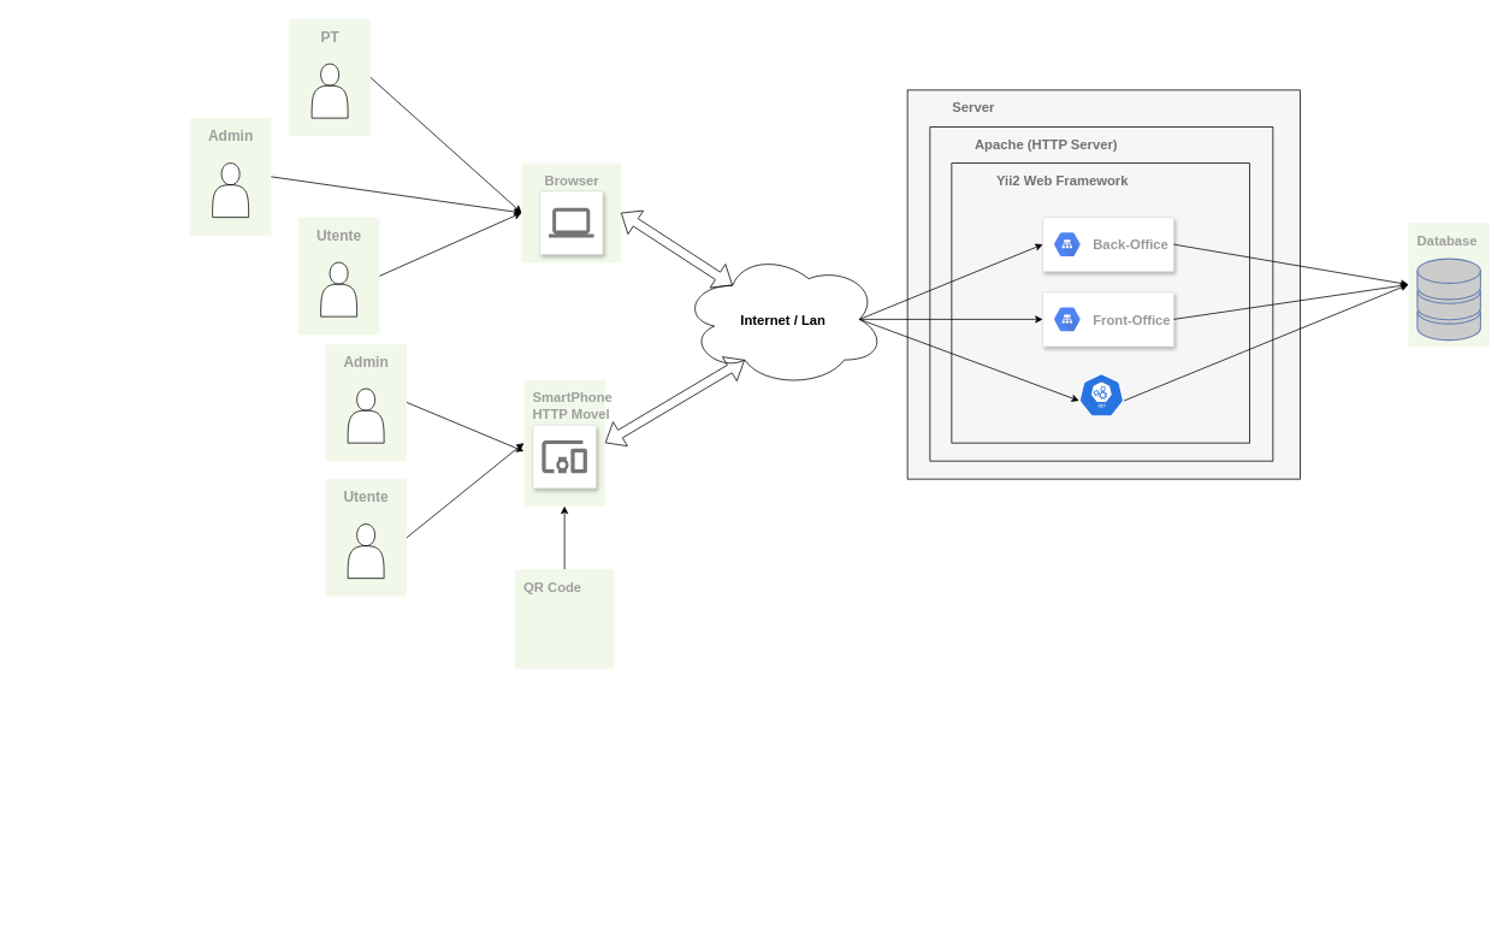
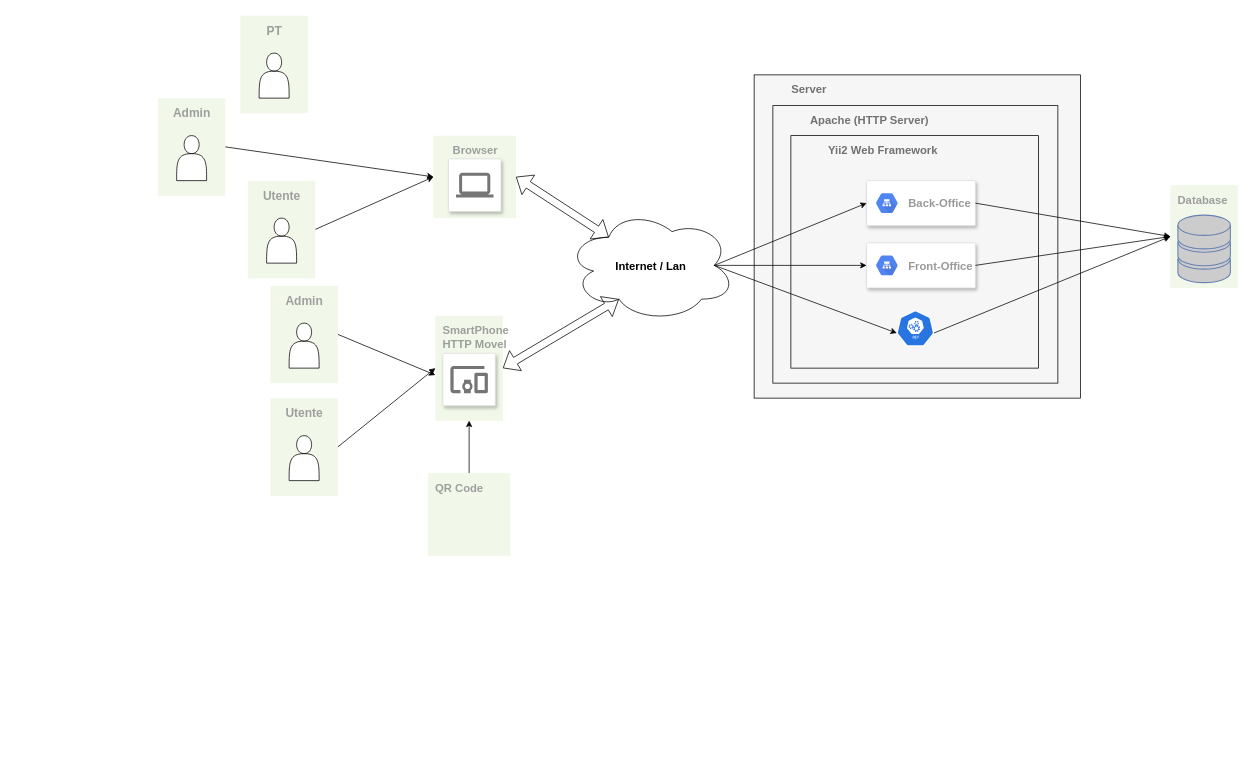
  <mxCell id="0" />
  <mxCell id="1" parent="0" />
  <mxCell id="2" value="Server&lt;br style=&quot;font-size: 15px;&quot;&gt;" style="fillColor=#F6F6F6;strokeColor=default;shadow=0;gradientColor=none;fontSize=15;align=left;spacing=10;fontColor=#717171;9E9E9E;verticalAlign=top;spacingTop=-4;fontStyle=1;spacingLeft=40;html=1;container=0;" parent="1" vertex="1"><mxGeometry x="1005" y="99" width="435" height="431" as="geometry" /></mxCell>
  <mxCell id="3" value="Internet / Lan&lt;br style=&quot;font-size: 15px;&quot;&gt;" style="ellipse;shape=cloud;whiteSpace=wrap;html=1;fontSize=15;fontStyle=1" parent="1" vertex="1"><mxGeometry x="755" y="278" width="225" height="150" as="geometry" /></mxCell>
  <mxCell id="4" value="" style="group;fontSize=15;fontStyle=1" parent="1" vertex="1" connectable="0"><mxGeometry x="577.5" y="180" width="110" height="110" as="geometry" /></mxCell>
  <mxCell id="5" value="&lt;span style=&quot;font-size: 15px;&quot;&gt;Browser&lt;/span&gt;" style="rounded=1;absoluteArcSize=1;arcSize=2;html=1;strokeColor=none;gradientColor=none;shadow=0;dashed=0;fontSize=15;fontColor=#9E9E9E;align=center;verticalAlign=top;spacing=10;spacingTop=-4;fillColor=#F1F8E9;fontStyle=1" parent="4" vertex="1"><mxGeometry width="110" height="110" as="geometry" /></mxCell>
  <mxCell id="6" value="" style="strokeColor=#dddddd;fillColor=#ffffff;shadow=1;strokeWidth=1;rounded=1;absoluteArcSize=1;arcSize=2;labelPosition=center;verticalLabelPosition=middle;align=center;verticalAlign=bottom;spacingLeft=0;fontColor=#999999;fontSize=15;whiteSpace=wrap;spacingBottom=2;html=1;fontStyle=1" parent="4" vertex="1"><mxGeometry x="20" y="31" width="70" height="70" as="geometry" /></mxCell>
  <mxCell id="7" value="" style="dashed=0;connectable=0;html=1;fillColor=#757575;strokeColor=none;shape=mxgraph.gcp2.laptop;part=1;fontSize=15;fontStyle=1" parent="6" vertex="1"><mxGeometry x="0.5" width="50" height="33" relative="1" as="geometry"><mxPoint x="-25" y="18.5" as="offset" /></mxGeometry></mxCell>
  <mxCell id="8" value="" style="group;fontSize=15;fontStyle=1" parent="1" vertex="1" connectable="0"><mxGeometry x="1560" y="246" width="90" height="137" as="geometry" /></mxCell>
  <mxCell id="9" value="Database&lt;br style=&quot;font-size: 15px;&quot;&gt;" style="rounded=1;absoluteArcSize=1;arcSize=2;html=1;strokeColor=none;gradientColor=none;shadow=0;dashed=0;fontSize=15;fontColor=#9E9E9E;align=left;verticalAlign=top;spacing=10;spacingTop=-4;fillColor=#F1F8E9;fontStyle=1" parent="8" vertex="1"><mxGeometry width="90" height="137" as="geometry" /></mxCell>
  <mxCell id="10" value="" style="fontColor=#0066CC;verticalAlign=top;verticalLabelPosition=bottom;labelPosition=center;align=center;html=1;outlineConnect=0;fillColor=#CCCCCC;strokeColor=#6881B3;gradientColor=none;gradientDirection=north;strokeWidth=2;shape=mxgraph.networks.storage;fontSize=15;fontStyle=1" parent="8" vertex="1"><mxGeometry x="10" y="40" width="70" height="90" as="geometry" /></mxCell>
  <mxCell id="11" value="Apache (HTTP Server)&lt;br style=&quot;font-size: 15px;&quot;&gt;" style="fillColor=#F6F6F6;strokeColor=default;shadow=0;gradientColor=none;fontSize=15;align=left;spacing=10;fontColor=#717171;9E9E9E;verticalAlign=top;spacingTop=-4;fontStyle=1;spacingLeft=40;html=1;container=0;" parent="1" vertex="1"><mxGeometry x="1030" y="140" width="380" height="370" as="geometry" /></mxCell>
  <mxCell id="12" value="Yii2 Web Framework" style="fillColor=#F6F6F6;strokeColor=default;shadow=0;gradientColor=none;fontSize=15;align=left;spacing=10;fontColor=#717171;9E9E9E;verticalAlign=top;spacingTop=-4;fontStyle=1;spacingLeft=40;html=1;container=0;" parent="1" vertex="1"><mxGeometry x="1054" y="180" width="330" height="310" as="geometry" /></mxCell>
  <mxCell id="13" value="" style="strokeColor=#dddddd;fillColor=#ffffff;shadow=1;strokeWidth=1;rounded=1;absoluteArcSize=1;arcSize=2;fontSize=15;fontColor=#9E9E9E;align=center;html=1;fontStyle=1" parent="1" vertex="1"><mxGeometry x="1155" y="240" width="145" height="60" as="geometry" /></mxCell>
  <mxCell id="14" value="Back-Office" style="dashed=0;connectable=0;html=1;fillColor=#5184F3;strokeColor=none;shape=mxgraph.gcp2.hexIcon;prIcon=cloud_load_balancing;part=1;labelPosition=right;verticalLabelPosition=middle;align=left;verticalAlign=middle;spacingLeft=5;fontColor=#999999;fontSize=15;fontStyle=1" parent="13" vertex="1"><mxGeometry y="0.5" width="44" height="39" relative="1" as="geometry"><mxPoint x="5" y="-19.5" as="offset" /></mxGeometry></mxCell>
  <mxCell id="15" value="" style="strokeColor=#dddddd;fillColor=#ffffff;shadow=1;strokeWidth=1;rounded=1;absoluteArcSize=1;arcSize=2;fontSize=15;fontColor=#9E9E9E;align=center;html=1;fontStyle=1" parent="1" vertex="1"><mxGeometry x="1155" y="323" width="145" height="60" as="geometry" /></mxCell>
  <mxCell id="16" value="Front-Office" style="dashed=0;connectable=0;html=1;fillColor=#5184F3;strokeColor=none;shape=mxgraph.gcp2.hexIcon;prIcon=cloud_load_balancing;part=1;labelPosition=right;verticalLabelPosition=middle;align=left;verticalAlign=middle;spacingLeft=5;fontColor=#999999;fontSize=15;fontStyle=1" parent="15" vertex="1"><mxGeometry y="0.5" width="44" height="39" relative="1" as="geometry"><mxPoint x="5" y="-19.5" as="offset" /></mxGeometry></mxCell>
  <mxCell id="17" value="" style="sketch=0;html=1;dashed=0;whitespace=wrap;fillColor=#2875E2;strokeColor=#ffffff;points=[[0.005,0.63,0],[0.1,0.2,0],[0.9,0.2,0],[0.5,0,0],[0.995,0.63,0],[0.72,0.99,0],[0.5,1,0],[0.28,0.99,0]];shape=mxgraph.kubernetes.icon;prIcon=api;fontSize=15;fontStyle=1" parent="1" vertex="1"><mxGeometry x="1195" y="413" width="50" height="48" as="geometry" /></mxCell>
  <mxCell id="18" value="" style="endArrow=classic;html=1;entryX=0;entryY=0.5;entryDx=0;entryDy=0;exitX=0.995;exitY=0.63;exitDx=0;exitDy=0;exitPerimeter=0;fontSize=15;fontStyle=1" parent="1" source="17" target="9" edge="1"><mxGeometry width="50" height="50" relative="1" as="geometry"><mxPoint x="1300" y="400" as="sourcePoint" /><mxPoint x="1350" y="350" as="targetPoint" /></mxGeometry></mxCell>
  <mxCell id="19" value="" style="endArrow=classic;html=1;entryX=0;entryY=0.5;entryDx=0;entryDy=0;exitX=1;exitY=0.5;exitDx=0;exitDy=0;fontSize=15;fontStyle=1" parent="1" source="15" target="9" edge="1"><mxGeometry width="50" height="50" relative="1" as="geometry"><mxPoint x="1450" y="360" as="sourcePoint" /><mxPoint x="1500" y="310" as="targetPoint" /></mxGeometry></mxCell>
  <mxCell id="20" value="" style="endArrow=classic;html=1;entryX=0;entryY=0.5;entryDx=0;entryDy=0;exitX=1;exitY=0.5;exitDx=0;exitDy=0;fontSize=15;fontStyle=1" parent="1" source="13" target="9" edge="1"><mxGeometry width="50" height="50" relative="1" as="geometry"><mxPoint x="1450" y="324.5" as="sourcePoint" /><mxPoint x="1570" y="358.75" as="targetPoint" /></mxGeometry></mxCell>
  <mxCell id="21" value="" style="endArrow=classic;html=1;entryX=-0.001;entryY=0.566;entryDx=0;entryDy=0;entryPerimeter=0;exitX=1;exitY=0.5;exitDx=0;exitDy=0;" parent="1" source="46" target="62" edge="1"><mxGeometry width="50" height="50" relative="1" as="geometry"><mxPoint x="370" y="505" as="sourcePoint" /><mxPoint x="640" y="530" as="targetPoint" /></mxGeometry></mxCell>
  <mxCell id="22" value="" style="endArrow=classic;html=1;entryX=0;entryY=0.5;entryDx=0;entryDy=0;exitX=0.875;exitY=0.5;exitDx=0;exitDy=0;exitPerimeter=0;fontSize=15;fontStyle=1" parent="1" source="3" target="13" edge="1"><mxGeometry width="50" height="50" relative="1" as="geometry"><mxPoint x="850" y="350" as="sourcePoint" /><mxPoint x="900" y="300" as="targetPoint" /></mxGeometry></mxCell>
  <mxCell id="23" value="" style="endArrow=classic;html=1;entryX=0;entryY=0.5;entryDx=0;entryDy=0;exitX=0.875;exitY=0.5;exitDx=0;exitDy=0;exitPerimeter=0;fontSize=15;fontStyle=1" parent="1" source="3" target="15" edge="1"><mxGeometry width="50" height="50" relative="1" as="geometry"><mxPoint x="708" y="77.5" as="sourcePoint" /><mxPoint x="1165" y="280" as="targetPoint" /></mxGeometry></mxCell>
  <mxCell id="24" value="" style="endArrow=classic;html=1;entryX=0.005;entryY=0.63;entryDx=0;entryDy=0;exitX=0.875;exitY=0.5;exitDx=0;exitDy=0;exitPerimeter=0;entryPerimeter=0;fontSize=15;fontStyle=1" parent="1" source="3" target="17" edge="1"><mxGeometry width="50" height="50" relative="1" as="geometry"><mxPoint x="726" y="145" as="sourcePoint" /><mxPoint x="1165" y="280" as="targetPoint" /></mxGeometry></mxCell>
  <mxCell id="25" value="" style="group" parent="1" vertex="1" connectable="0"><mxGeometry x="170" y="170" width="330" height="130" as="geometry" /></mxCell>
  <mxCell id="26" value="" style="group" parent="25" vertex="1" connectable="0"><mxGeometry x="40" y="-40" width="90" height="130" as="geometry" /></mxCell>
  <mxCell id="27" value="" style="group" parent="26" vertex="1" connectable="0"><mxGeometry width="90" height="130" as="geometry" /></mxCell>
  <mxCell id="28" value="&lt;b&gt;&lt;font style=&quot;font-size: 16px&quot;&gt;Admin&lt;/font&gt;&lt;/b&gt;" style="rounded=1;absoluteArcSize=1;arcSize=2;html=1;strokeColor=none;gradientColor=none;shadow=0;dashed=0;fontSize=12;fontColor=#9E9E9E;align=center;verticalAlign=top;spacing=10;spacingTop=-4;fillColor=#F1F8E9;" parent="27" vertex="1"><mxGeometry width="90" height="130" as="geometry" /></mxCell>
  <mxCell id="29" value="" style="shape=actor;whiteSpace=wrap;html=1;strokeColor=default;" parent="27" vertex="1"><mxGeometry x="25" y="50" width="40" height="60" as="geometry" /></mxCell>
  <mxCell id="30" value="" style="group" parent="1" vertex="1" connectable="0"><mxGeometry x="30" y="300" width="590" height="440" as="geometry" /></mxCell>
  <mxCell id="31" value="" style="group" parent="30" vertex="1" connectable="0"><mxGeometry x="300" y="-60" width="90" height="130" as="geometry" /></mxCell>
  <mxCell id="32" value="" style="group" parent="31" vertex="1" connectable="0"><mxGeometry width="90" height="130" as="geometry" /></mxCell>
  <mxCell id="33" value="&lt;font size=&quot;1&quot;&gt;&lt;b style=&quot;font-size: 16px&quot;&gt;Utente&lt;/b&gt;&lt;/font&gt;" style="rounded=1;absoluteArcSize=1;arcSize=2;html=1;strokeColor=none;gradientColor=none;shadow=0;dashed=0;fontSize=12;fontColor=#9E9E9E;align=center;verticalAlign=top;spacing=10;spacingTop=-4;fillColor=#F1F8E9;" parent="32" vertex="1"><mxGeometry width="90" height="130" as="geometry" /></mxCell>
  <mxCell id="34" value="" style="shape=actor;whiteSpace=wrap;html=1;strokeColor=default;" parent="32" vertex="1"><mxGeometry x="25" y="50" width="40" height="60" as="geometry" /></mxCell>
  <mxCell id="35" value="" style="group" vertex="1" connectable="0" parent="30"><mxGeometry x="260" y="280" width="330" height="160" as="geometry" /></mxCell>
  <mxCell id="36" value="" style="group" vertex="1" connectable="0" parent="35"><mxGeometry x="120" y="-80" width="90" height="130" as="geometry" /></mxCell>
  <mxCell id="37" value="" style="group" vertex="1" connectable="0" parent="35"><mxGeometry x="-270" y="30" width="390" height="130" as="geometry" /></mxCell>
  <mxCell id="38" value="" style="group" vertex="1" connectable="0" parent="37"><mxGeometry x="260" y="280" width="330" height="130" as="geometry" /></mxCell>
  <mxCell id="39" value="" style="group" vertex="1" connectable="0" parent="38"><mxGeometry x="120" y="-80" width="90" height="130" as="geometry" /></mxCell>
  <mxCell id="40" value="" style="group" vertex="1" connectable="0" parent="35"><mxGeometry x="70" y="-50" width="90" height="130" as="geometry" /></mxCell>
  <mxCell id="41" value="" style="group" vertex="1" connectable="0" parent="40"><mxGeometry width="90" height="130" as="geometry" /></mxCell>
  <mxCell id="42" value="&lt;font size=&quot;1&quot;&gt;&lt;b style=&quot;font-size: 16px&quot;&gt;Utente&lt;/b&gt;&lt;/font&gt;" style="rounded=1;absoluteArcSize=1;arcSize=2;html=1;strokeColor=none;gradientColor=none;shadow=0;dashed=0;fontSize=12;fontColor=#9E9E9E;align=center;verticalAlign=top;spacing=10;spacingTop=-4;fillColor=#F1F8E9;" vertex="1" parent="41"><mxGeometry width="90" height="130" as="geometry" /></mxCell>
  <mxCell id="43" value="" style="shape=actor;whiteSpace=wrap;html=1;strokeColor=default;" vertex="1" parent="41"><mxGeometry x="25" y="50" width="40" height="60" as="geometry" /></mxCell>
  <mxCell id="44" value="" style="group" vertex="1" connectable="0" parent="30"><mxGeometry x="330" y="80" width="90" height="130" as="geometry" /></mxCell>
  <mxCell id="45" value="" style="group" vertex="1" connectable="0" parent="44"><mxGeometry width="90" height="130" as="geometry" /></mxCell>
  <mxCell id="46" value="&lt;b&gt;&lt;font style=&quot;font-size: 16px&quot;&gt;Admin&lt;/font&gt;&lt;/b&gt;" style="rounded=1;absoluteArcSize=1;arcSize=2;html=1;strokeColor=none;gradientColor=none;shadow=0;dashed=0;fontSize=12;fontColor=#9E9E9E;align=center;verticalAlign=top;spacing=10;spacingTop=-4;fillColor=#F1F8E9;" vertex="1" parent="45"><mxGeometry width="90" height="130" as="geometry" /></mxCell>
  <mxCell id="47" value="" style="shape=actor;whiteSpace=wrap;html=1;strokeColor=default;" vertex="1" parent="45"><mxGeometry x="25" y="50" width="40" height="60" as="geometry" /></mxCell>
  <mxCell id="48" value="" style="group" vertex="1" connectable="0" parent="1"><mxGeometry x="280" y="60" width="330" height="130" as="geometry" /></mxCell>
  <mxCell id="49" value="" style="group" vertex="1" connectable="0" parent="48"><mxGeometry x="40" y="-40" width="90" height="130" as="geometry" /></mxCell>
  <mxCell id="50" value="" style="group" vertex="1" connectable="0" parent="49"><mxGeometry width="90" height="130" as="geometry" /></mxCell>
  <mxCell id="51" value="&lt;b&gt;&lt;font style=&quot;font-size: 16px&quot;&gt;PT&lt;/font&gt;&lt;/b&gt;" style="rounded=1;absoluteArcSize=1;arcSize=2;html=1;strokeColor=none;gradientColor=none;shadow=0;dashed=0;fontSize=12;fontColor=#9E9E9E;align=center;verticalAlign=top;spacing=10;spacingTop=-4;fillColor=#F1F8E9;" vertex="1" parent="50"><mxGeometry width="90" height="130" as="geometry" /></mxCell>
  <mxCell id="52" value="" style="shape=actor;whiteSpace=wrap;html=1;strokeColor=default;" vertex="1" parent="50"><mxGeometry x="25" y="50" width="40" height="60" as="geometry" /></mxCell>
- <mxCell id="53" value="" style="endArrow=classic;html=1;exitX=1;exitY=0.5;exitDx=0;exitDy=0;entryX=0;entryY=0.5;entryDx=0;entryDy=0;" edge="1" parent="1" source="51" target="5"><mxGeometry width="50" height="50" relative="1" as="geometry"><mxPoint x="400" y="145" as="sourcePoint" /><mxPoint x="587.5" y="245" as="targetPoint" /></mxGeometry></mxCell>
  <mxCell id="54" value="" style="shape=flexArrow;endArrow=classic;startArrow=classic;html=1;exitX=1;exitY=0.5;exitDx=0;exitDy=0;entryX=0.31;entryY=0.8;entryDx=0;entryDy=0;entryPerimeter=0;fontSize=15;fontStyle=1" edge="1" parent="1" source="62" target="3"><mxGeometry width="100" height="100" relative="1" as="geometry"><mxPoint x="700" y="470" as="sourcePoint" /><mxPoint x="800" y="370" as="targetPoint" /><Array as="points" /></mxGeometry></mxCell>
  <mxCell id="55" value="" style="shape=flexArrow;endArrow=classic;startArrow=classic;html=1;exitX=1;exitY=0.5;exitDx=0;exitDy=0;entryX=0.25;entryY=0.25;entryDx=0;entryDy=0;entryPerimeter=0;fontSize=15;fontStyle=1" edge="1" parent="1" source="5" target="3"><mxGeometry width="100" height="100" relative="1" as="geometry"><mxPoint x="690" y="490" as="sourcePoint" /><mxPoint x="829.75" y="340" as="targetPoint" /><Array as="points" /></mxGeometry></mxCell>
  <mxCell id="56" value="" style="endArrow=classic;html=1;entryX=0;entryY=0.5;entryDx=0;entryDy=0;exitX=1;exitY=0.5;exitDx=0;exitDy=0;" edge="1" parent="1" source="28" target="5"><mxGeometry width="50" height="50" relative="1" as="geometry"><mxPoint x="410" y="565" as="sourcePoint" /><mxPoint x="599.91" y="499.24" as="targetPoint" /></mxGeometry></mxCell>
  <mxCell id="57" value="" style="endArrow=classic;html=1;entryX=0;entryY=0.5;entryDx=0;entryDy=0;exitX=1;exitY=0.5;exitDx=0;exitDy=0;" edge="1" parent="1" source="33" target="5"><mxGeometry width="50" height="50" relative="1" as="geometry"><mxPoint x="410" y="565" as="sourcePoint" /><mxPoint x="599.91" y="559.24" as="targetPoint" /></mxGeometry></mxCell>
  <mxCell id="58" style="edgeStyle=orthogonalEdgeStyle;rounded=0;orthogonalLoop=1;jettySize=auto;html=1;entryX=0.5;entryY=1;entryDx=0;entryDy=0;" edge="1" parent="1" source="59" target="62"><mxGeometry relative="1" as="geometry" /></mxCell>
  <mxCell id="59" value="QR Code&lt;br style=&quot;font-size: 15px;&quot;&gt;" style="rounded=1;absoluteArcSize=1;arcSize=2;html=1;strokeColor=none;gradientColor=none;shadow=0;dashed=0;fontSize=15;fontColor=#9E9E9E;align=left;verticalAlign=top;spacing=10;spacingTop=-4;fillColor=#F1F8E9;fontStyle=1" parent="1" vertex="1"><mxGeometry x="570" y="630" width="110" height="110" as="geometry" /></mxCell>
  <mxCell id="60" value="" style="shape=image;html=1;verticalAlign=top;verticalLabelPosition=bottom;labelBackgroundColor=#ffffff;imageAspect=0;aspect=fixed;image=https://cdn1.iconfinder.com/data/icons/windows8_icons_iconpharm/26/qr_code.png;fontSize=15;fontStyle=1" parent="1" vertex="1"><mxGeometry x="590" y="660" width="70" height="70" as="geometry" /></mxCell>
  <mxCell id="61" value="" style="endArrow=classic;html=1;exitX=0.5;exitY=0;exitDx=0;exitDy=0;entryX=0.5;entryY=1;entryDx=0;entryDy=0;fontSize=15;fontStyle=1" parent="1" source="59" edge="1"><mxGeometry width="50" height="50" relative="1" as="geometry"><mxPoint x="140" y="360" as="sourcePoint" /><mxPoint x="625" y="630" as="targetPoint" /></mxGeometry></mxCell>
  <mxCell id="62" value="&lt;font style=&quot;font-size: 15px;&quot;&gt;&lt;span style=&quot;font-size: 15px;&quot;&gt;SmartPhone&lt;br style=&quot;font-size: 15px;&quot;&gt;HTTP Movel&lt;/span&gt;&lt;/font&gt;" style="rounded=1;absoluteArcSize=1;arcSize=2;html=1;strokeColor=none;gradientColor=none;shadow=0;dashed=0;fontSize=15;fontColor=#9E9E9E;align=left;verticalAlign=top;spacing=10;spacingTop=-4;fillColor=#F1F8E9;fontStyle=1" parent="1" vertex="1"><mxGeometry x="580" y="420" width="90" height="140" as="geometry" /></mxCell>
  <mxCell id="63" value="" style="strokeColor=#dddddd;fillColor=#ffffff;shadow=1;strokeWidth=1;rounded=1;absoluteArcSize=1;arcSize=2;labelPosition=center;verticalLabelPosition=middle;align=center;verticalAlign=bottom;spacingLeft=0;fontColor=#999999;fontSize=15;whiteSpace=wrap;spacingBottom=2;html=1;fontStyle=1" parent="1" vertex="1"><mxGeometry x="590" y="470.25" width="70" height="70" as="geometry" /></mxCell>
  <mxCell id="64" value="" style="dashed=0;connectable=0;html=1;fillColor=#757575;strokeColor=none;shape=mxgraph.gcp2.mobile_devices;part=1;fontSize=15;fontStyle=1" parent="63" vertex="1"><mxGeometry x="0.5" width="50" height="36.5" relative="1" as="geometry"><mxPoint x="-25" y="16.75" as="offset" /></mxGeometry></mxCell>
  <mxCell id="65" value="" style="endArrow=classic;html=1;entryX=0;entryY=0.5;entryDx=0;entryDy=0;exitX=1;exitY=0.5;exitDx=0;exitDy=0;" edge="1" parent="1" source="42" target="62"><mxGeometry width="50" height="50" relative="1" as="geometry"><mxPoint x="490" y="455" as="sourcePoint" /><mxPoint x="589.91" y="509.24" as="targetPoint" /></mxGeometry></mxCell>
